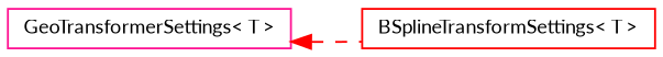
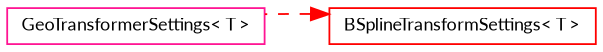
  digraph {
    rankdir=LR
    fontname=Lato
    node [fillcolor=white fontname=Lato fontsize=10 shape=record style=filled]
    n1 [color=deeppink height=0.2 label="GeoTransformerSettings\< T \>" width=0.4]
    n2 [color=red height=0.2 label="BSplineTransformSettings\< T \>" width=0.4]
-   n1 -> n2 [color=red dir=back fontname=Lato fontsize=10 labelfontname=Helvetica labelfontsize=10 style=dashed]
+   n2 -> n1 [color=red dir=back fontname=Lato fontsize=10 labelfontname=Helvetica labelfontsize=10 style=dashed]
  }
